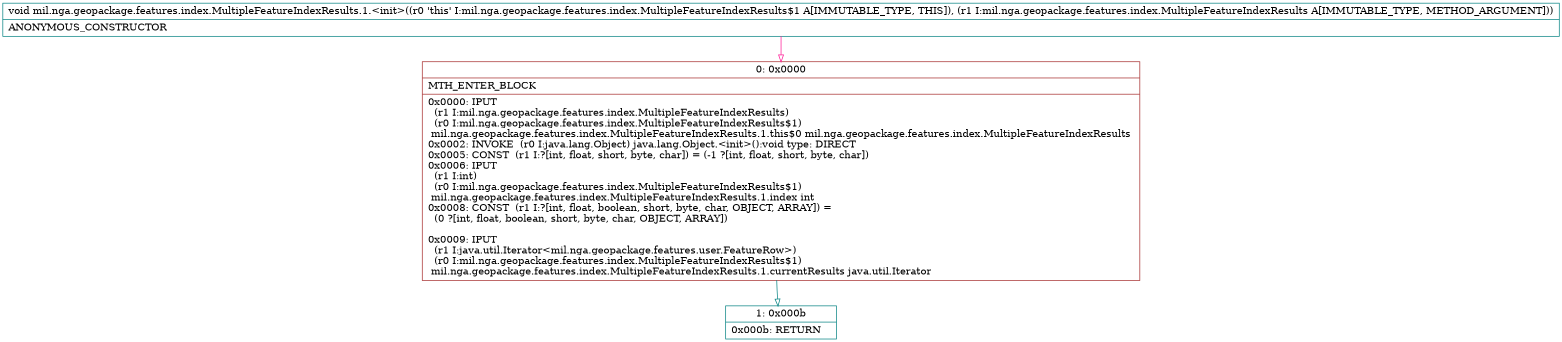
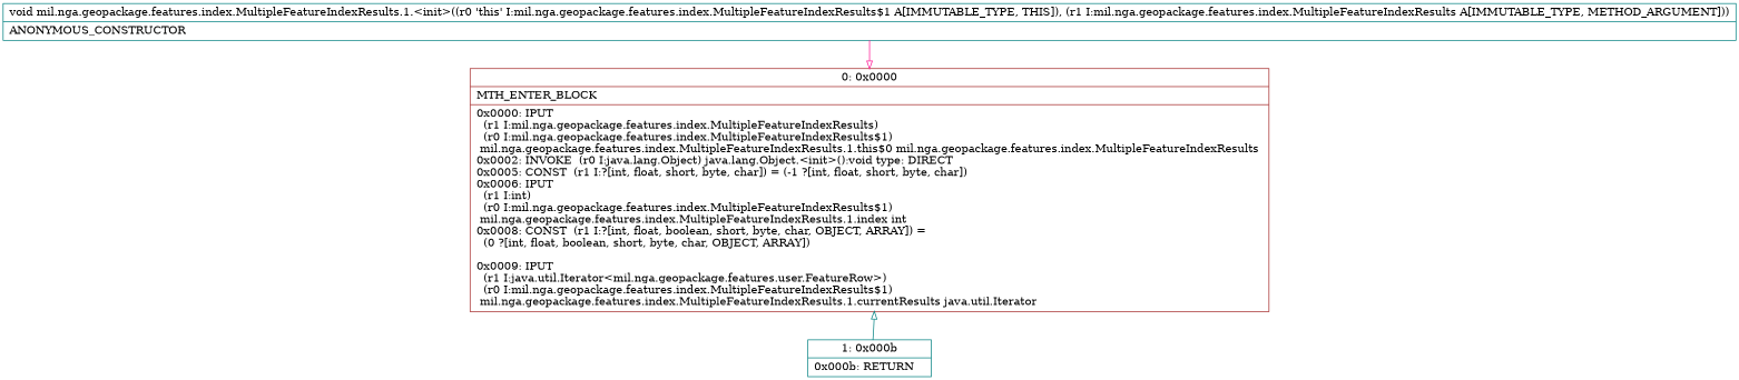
  digraph {
    node [shape=record color=teal]
    edge [arrowhead=onormal]
    n1 [label="{0\:\ 0x0000|MTH_ENTER_BLOCK\l|0x0000: IPUT  \l  (r1 I:mil.nga.geopackage.features.index.MultipleFeatureIndexResults)\l  (r0 I:mil.nga.geopackage.features.index.MultipleFeatureIndexResults$1)\l mil.nga.geopackage.features.index.MultipleFeatureIndexResults.1.this$0 mil.nga.geopackage.features.index.MultipleFeatureIndexResults \l0x0002: INVOKE  (r0 I:java.lang.Object) java.lang.Object.\<init\>():void type: DIRECT \l0x0005: CONST  (r1 I:?[int, float, short, byte, char]) = (\-1 ?[int, float, short, byte, char]) \l0x0006: IPUT  \l  (r1 I:int)\l  (r0 I:mil.nga.geopackage.features.index.MultipleFeatureIndexResults$1)\l mil.nga.geopackage.features.index.MultipleFeatureIndexResults.1.index int \l0x0008: CONST  (r1 I:?[int, float, boolean, short, byte, char, OBJECT, ARRAY]) = \l  (0 ?[int, float, boolean, short, byte, char, OBJECT, ARRAY])\l \l0x0009: IPUT  \l  (r1 I:java.util.Iterator\<mil.nga.geopackage.features.user.FeatureRow\>)\l  (r0 I:mil.nga.geopackage.features.index.MultipleFeatureIndexResults$1)\l mil.nga.geopackage.features.index.MultipleFeatureIndexResults.1.currentResults java.util.Iterator \l}" color=brown]
    n2 [label="{1\:\ 0x000b|0x000b: RETURN   \l}"]
    n3 [label="{void mil.nga.geopackage.features.index.MultipleFeatureIndexResults.1.\<init\>((r0 'this' I:mil.nga.geopackage.features.index.MultipleFeatureIndexResults$1 A[IMMUTABLE_TYPE, THIS]), (r1 I:mil.nga.geopackage.features.index.MultipleFeatureIndexResults A[IMMUTABLE_TYPE, METHOD_ARGUMENT]))  | ANONYMOUS_CONSTRUCTOR\l}"]
-   n1 -> n2 [color=teal]
+   n2 -> n1 [color=teal]
    n3 -> n1 [color=deeppink]
  }
